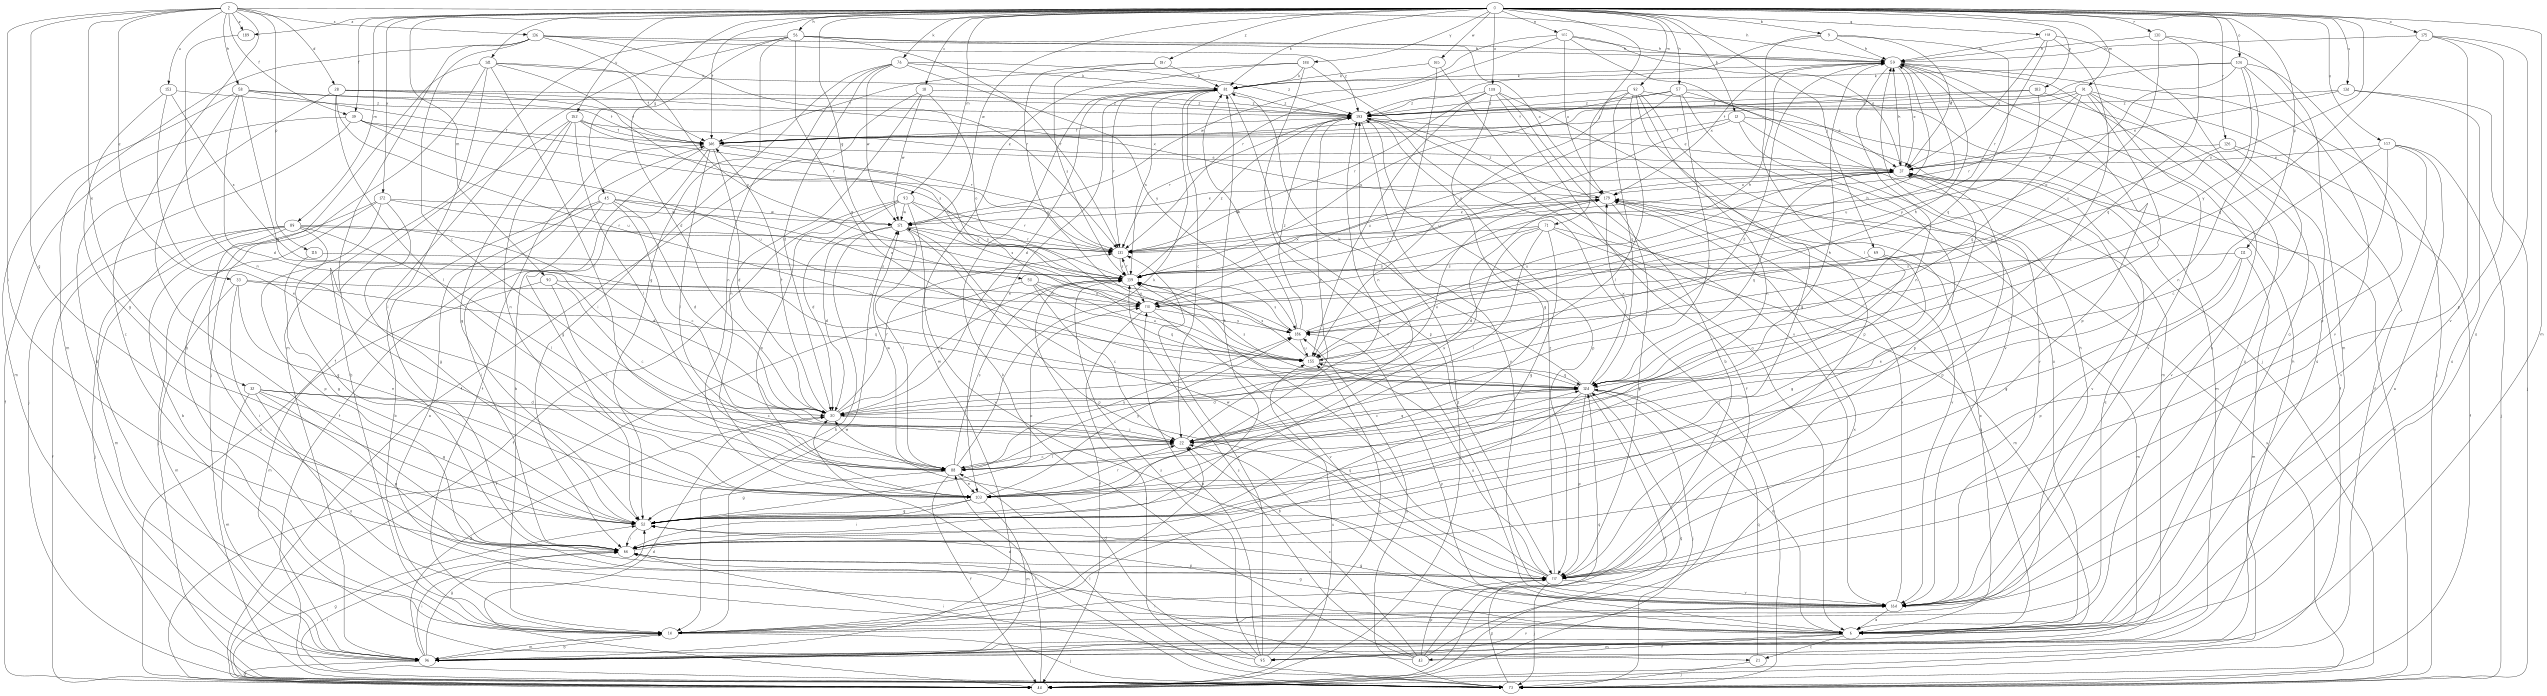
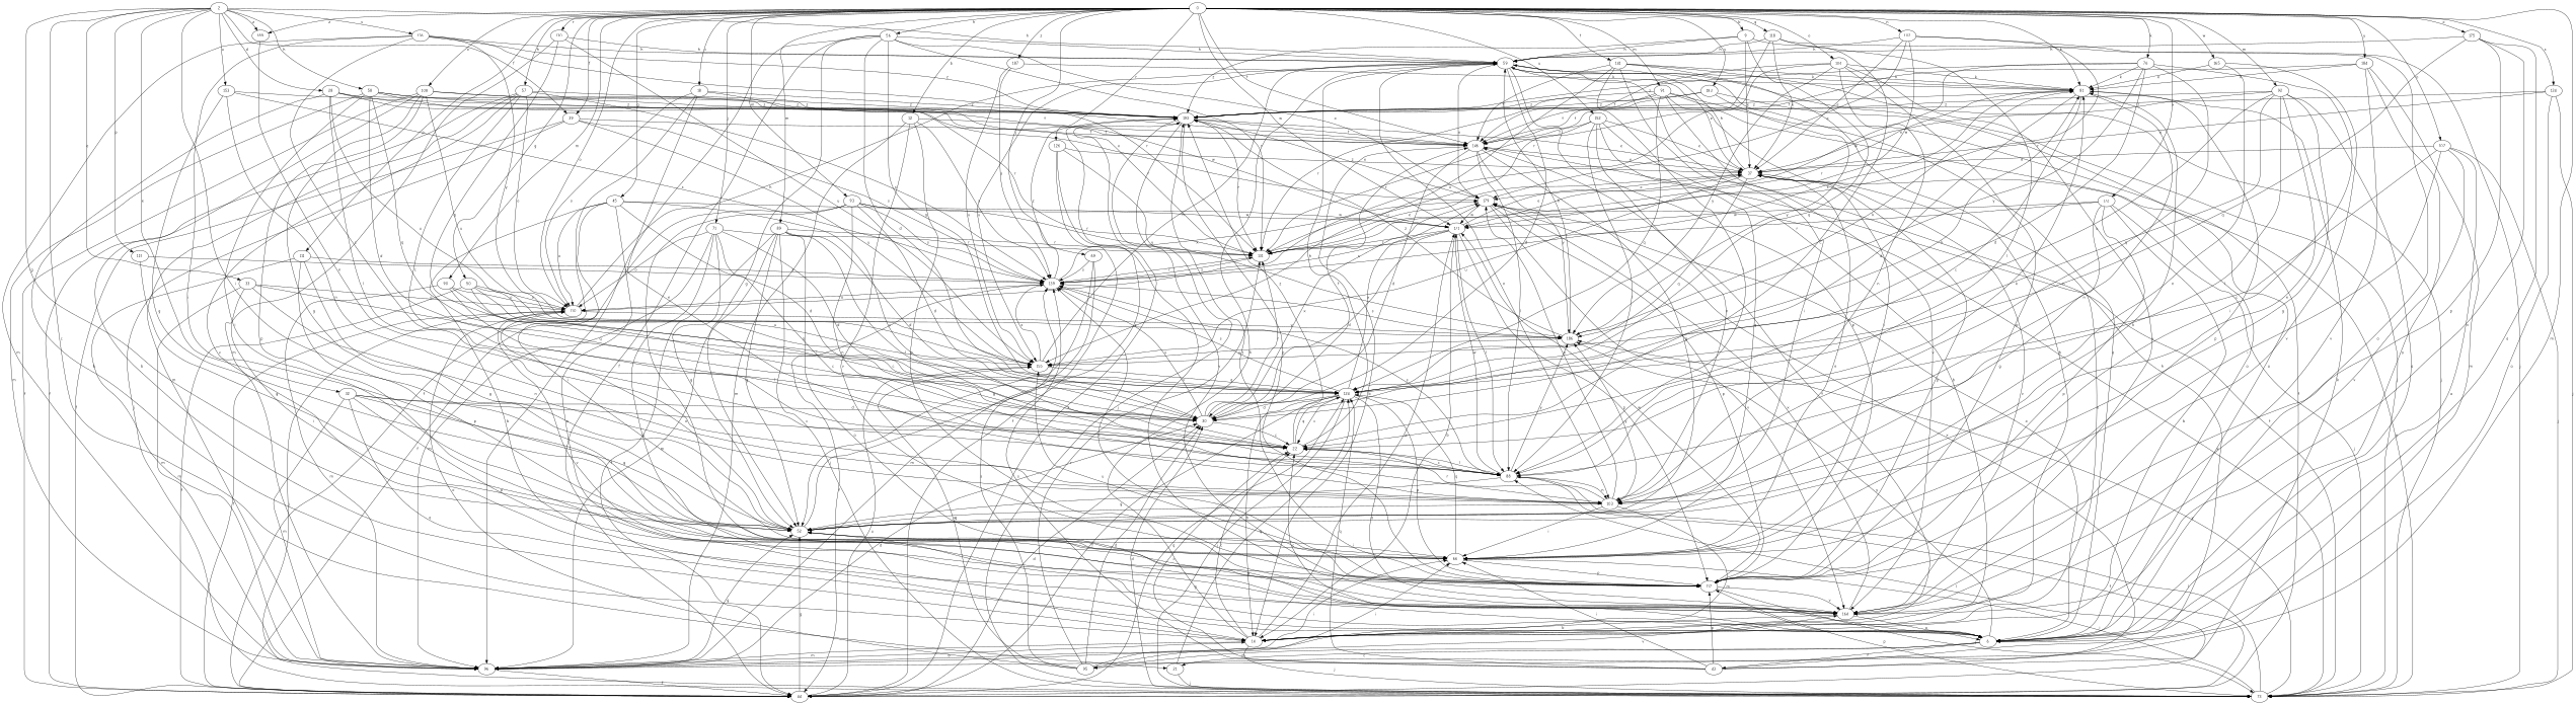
  strict digraph {
    fontname="Comic Neue"
    node [fontname="Comic Neue"]
    edge [fontname="Comic Neue"]
    0
    9
    12
    18
    39
    45
    50
    56
    57
    69
    71
    76
    81
    89
    90
    91
    92
    93
    95
    102
    106
    107
    108
    110
    111
    118
    126
    130
    134
    141
    146
    152
    165
    171
    172
    175
    183
    184
    187
    189
    59
    37
    88
    124
    193
    96
    117
    139
    164
    44
    103
    73
    155
    66
    6
    22
    14
    30
    52
    179
    131
    186
    2
    21
    28
    32
    33
    58
    115
    136
    153
    43
    0 -> 9 [label=b]
    0 -> 12 [label=b]
    0 -> 18 [label=c]
    0 -> 39 [label=f]
    0 -> 45 [label=g]
    0 -> 50 [label=g]
    0 -> 56 [label=h]
    0 -> 57 [label=h]
    0 -> 69 [label=j]
    0 -> 71 [label=j]
    0 -> 76 [label=k]
    0 -> 81 [label=k]
    0 -> 89 [label=m]
    0 -> 90 [label=m]
    0 -> 91 [label=m]
    0 -> 92 [label=m]
    0 -> 93 [label=m]
    0 -> 95 [label=m]
    0 -> 102 [label=n]
    0 -> 106 [label=o]
    0 -> 107 [label=o]
    0 -> 108 [label=o]
    0 -> 110 [label=o]
    0 -> 111 [label=p]
    0 -> 118 [label=q]
    0 -> 126 [label=r]
    0 -> 130 [label=r]
    0 -> 134 [label=s]
    0 -> 141 [label=t]
    0 -> 146 [label=t]
    0 -> 152 [label=u]
    0 -> 165 [label=w]
    0 -> 171 [label=w]
    0 -> 172 [label=x]
    0 -> 175 [label=x]
    0 -> 183 [label=y]
    0 -> 184 [label=y]
    0 -> 187 [label=z]
    0 -> 189 [label=z]
    9 -> 59 [label=h]
    9 -> 37 [label=e]
    9 -> 88 [label=l]
    9 -> 124 [label=q]
    9 -> 193 [label=z]
    12 -> 146 [label=t]
    12 -> 96 [label=m]
    12 -> 117 [label=p]
    12 -> 139 [label=s]
    12 -> 164 [label=v]
    18 -> 110 [label=o]
    18 -> 171 [label=w]
    18 -> 193 [label=z]
    18 -> 44 [label=f]
    18 -> 103 [label=n]
    39 -> 146 [label=t]
    39 -> 139 [label=s]
    39 -> 44 [label=f]
    39 -> 73 [label=j]
    39 -> 155 [label=u]
    45 -> 110 [label=o]
    45 -> 171 [label=w]
    45 -> 66 [label=i]
    45 -> 6 [label=a]
    45 -> 22 [label=c]
    45 -> 14 [label=b]
    45 -> 30 [label=d]
    50 -> 110 [label=o]
    50 -> 124 [label=q]
    50 -> 44 [label=f]
    50 -> 155 [label=u]
    50 -> 22 [label=c]
    56 -> 59 [label=h]
    56 -> 124 [label=q]
    56 -> 96 [label=m]
    56 -> 44 [label=f]
    56 -> 30 [label=d]
    56 -> 52 [label=g]
    56 -> 179 [label=x]
    56 -> 131 [label=r]
    57 -> 110 [label=o]
    57 -> 193 [label=z]
    57 -> 96 [label=m]
    57 -> 139 [label=s]
    57 -> 164 [label=v]
    57 -> 44 [label=f]
    57 -> 22 [label=c]
    69 -> 96 [label=m]
    69 -> 139 [label=s]
    69 -> 52 [label=g]
    71 -> 110 [label=o]
    71 -> 88 [label=l]
    71 -> 96 [label=m]
    71 -> 6 [label=a]
    71 -> 30 [label=d]
    71 -> 52 [label=g]
    71 -> 131 [label=r]
    76 -> 81 [label=k]
    76 -> 171 [label=w]
    76 -> 193 [label=z]
    76 -> 103 [label=n]
    76 -> 66 [label=i]
    76 -> 30 [label=d]
    76 -> 186 [label=y]
    81 -> 193 [label=z]
    81 -> 117 [label=p]
    81 -> 139 [label=s]
    81 -> 103 [label=n]
    81 -> 22 [label=c]
    81 -> 30 [label=d]
    81 -> 131 [label=r]
    89 -> 88 [label=l]
    89 -> 96 [label=m]
    89 -> 44 [label=f]
    89 -> 73 [label=j]
    89 -> 6 [label=a]
    89 -> 30 [label=d]
    89 -> 52 [label=g]
    89 -> 131 [label=r]
    90 -> 110 [label=o]
    90 -> 88 [label=l]
    90 -> 96 [label=m]
    90 -> 22 [label=c]
    91 -> 146 [label=t]
    91 -> 124 [label=q]
    91 -> 193 [label=z]
    91 -> 164 [label=v]
    91 -> 44 [label=f]
    91 -> 66 [label=i]
    91 -> 6 [label=a]
    91 -> 131 [label=r]
    92 -> 37 [label=e]
    92 -> 88 [label=l]
    92 -> 124 [label=q]
    92 -> 193 [label=z]
    92 -> 103 [label=n]
    92 -> 155 [label=u]
    92 -> 6 [label=a]
    92 -> 52 [label=g]
    93 -> 171 [label=w]
    93 -> 139 [label=s]
    93 -> 164 [label=v]
    93 -> 44 [label=f]
    93 -> 103 [label=n]
    93 -> 30 [label=d]
    93 -> 131 [label=r]
    95 -> 110 [label=o]
    95 -> 139 [label=s]
    95 -> 164 [label=v]
    95 -> 155 [label=u]
    95 -> 66 [label=i]
    95 -> 30 [label=d]
    95 -> 131 [label=r]
    102 -> 171 [label=w]
    102 -> 59 [label=h]
    102 -> 37 [label=e]
    102 -> 73 [label=j]
    102 -> 179 [label=x]
    102 -> 131 [label=r]
    106 -> 81 [label=k]
    106 -> 110 [label=o]
    106 -> 146 [label=t]
    106 -> 117 [label=p]
    106 -> 164 [label=v]
    106 -> 103 [label=n]
    106 -> 186 [label=y]
    107 -> 37 [label=e]
    107 -> 164 [label=v]
    107 -> 73 [label=j]
    107 -> 66 [label=i]
    107 -> 6 [label=a]
    107 -> 22 [label=c]
    108 -> 193 [label=z]
    108 -> 117 [label=p]
    108 -> 44 [label=f]
    108 -> 155 [label=u]
    108 -> 14 [label=b]
    108 -> 52 [label=g]
    108 -> 131 [label=r]
    110 -> 59 [label=h]
    110 -> 164 [label=v]
+   110 -> 44 [label=f]
    110 -> 73 [label=j]
    110 -> 186 [label=y]
    111 -> 96 [label=m]
    111 -> 117 [label=p]
    111 -> 139 [label=s]
    111 -> 52 [label=g]
    118 -> 59 [label=h]
    118 -> 37 [label=e]
    118 -> 6 [label=a]
    118 -> 22 [label=c]
    118 -> 131 [label=r]
    126 -> 37 [label=e]
    126 -> 164 [label=v]
    126 -> 44 [label=f]
    126 -> 186 [label=y]
    130 -> 59 [label=h]
    130 -> 124 [label=q]
    130 -> 96 [label=m]
    130 -> 155 [label=u]
    134 -> 37 [label=e]
    134 -> 193 [label=z]
    134 -> 73 [label=j]
    134 -> 6 [label=a]
    141 -> 81 [label=k]
    141 -> 146 [label=t]
    141 -> 88 [label=l]
    141 -> 73 [label=j]
    141 -> 155 [label=u]
    141 -> 66 [label=i]
    141 -> 14 [label=b]
    146 -> 37 [label=e]
    146 -> 88 [label=l]
    146 -> 14 [label=b]
    146 -> 30 [label=d]
    146 -> 52 [label=g]
    146 -> 186 [label=y]
    152 -> 146 [label=t]
    152 -> 37 [label=e]
    152 -> 88 [label=l]
    152 -> 103 [label=n]
    152 -> 14 [label=b]
    152 -> 52 [label=g]
    152 -> 131 [label=r]
    165 -> 81 [label=k]
    165 -> 164 [label=v]
    165 -> 103 [label=n]
    171 -> 37 [label=e]
    171 -> 88 [label=l]
    171 -> 117 [label=p]
    171 -> 139 [label=s]
    171 -> 14 [label=b]
    171 -> 30 [label=d]
    171 -> 131 [label=r]
    172 -> 171 [label=w]
    172 -> 117 [label=p]
    172 -> 73 [label=j]
    172 -> 14 [label=b]
    172 -> 52 [label=g]
    172 -> 131 [label=r]
    175 -> 59 [label=h]
    175 -> 124 [label=q]
    175 -> 117 [label=p]
    175 -> 164 [label=v]
    175 -> 6 [label=a]
    183 -> 146 [label=t]
    183 -> 193 [label=z]
    183 -> 6 [label=a]
    183 -> 186 [label=y]
    184 -> 81 [label=k]
    184 -> 146 [label=t]
    184 -> 96 [label=m]
    184 -> 164 [label=v]
    184 -> 6 [label=a]
    187 -> 81 [label=k]
    187 -> 139 [label=s]
    187 -> 155 [label=u]
    189 -> 103 [label=n]
    59 -> 81 [label=k]
    59 -> 37 [label=e]
    59 -> 117 [label=p]
    59 -> 103 [label=n]
    59 -> 73 [label=j]
    59 -> 155 [label=u]
    59 -> 6 [label=a]
    59 -> 30 [label=d]
    59 -> 179 [label=x]
    37 -> 59 [label=h]
    37 -> 124 [label=q]
    37 -> 117 [label=p]
    37 -> 164 [label=v]
    37 -> 155 [label=u]
    37 -> 179 [label=x]
    88 -> 81 [label=k]
    88 -> 171 [label=w]
    88 -> 139 [label=s]
    88 -> 44 [label=f]
    88 -> 103 [label=n]
    88 -> 22 [label=c]
    88 -> 52 [label=g]
    88 -> 186 [label=y]
    124 -> 81 [label=k]
    124 -> 117 [label=p]
    124 -> 139 [label=s]
    124 -> 44 [label=f]
    124 -> 73 [label=j]
    124 -> 6 [label=a]
    124 -> 22 [label=c]
    124 -> 14 [label=b]
    124 -> 30 [label=d]
    124 -> 179 [label=x]
    193 -> 146 [label=t]
    193 -> 37 [label=e]
    193 -> 117 [label=p]
    193 -> 164 [label=v]
    193 -> 73 [label=j]
    193 -> 131 [label=r]
    96 -> 44 [label=f]
    96 -> 66 [label=i]
    96 -> 14 [label=b]
    96 -> 30 [label=d]
    96 -> 52 [label=g]
    117 -> 171 [label=w]
    117 -> 193 [label=z]
    117 -> 139 [label=s]
    117 -> 164 [label=v]
    117 -> 73 [label=j]
    117 -> 155 [label=u]
    139 -> 110 [label=o]
    139 -> 193 [label=z]
    139 -> 44 [label=f]
    139 -> 179 [label=x]
    139 -> 131 [label=r]
    164 -> 6 [label=a]
    164 -> 14 [label=b]
    164 -> 52 [label=g]
    164 -> 179 [label=x]
    44 -> 88 [label=l]
    44 -> 124 [label=q]
    44 -> 193 [label=z]
    44 -> 155 [label=u]
    44 -> 30 [label=d]
    44 -> 52 [label=g]
    103 -> 96 [label=m]
    103 -> 66 [label=i]
    103 -> 22 [label=r]
    103 -> 52 [label=g]
    103 -> 179 [label=x]
    103 -> 186 [label=y]
    73 -> 146 [label=t]
    73 -> 37 [label=e]
    73 -> 88 [label=l]
    73 -> 117 [label=p]
    73 -> 66 [label=i]
    73 -> 30 [label=d]
    73 -> 179 [label=x]
    73 -> 186 [label=y]
    155 -> 59 [label=h]
    155 -> 124 [label=q]
    155 -> 139 [label=s]
    66 -> 81 [label=k]
    66 -> 37 [label=e]
    66 -> 124 [label=q]
    66 -> 117 [label=p]
    6 -> 95 [label=m]
    6 -> 22 [label=c]
    6 -> 52 [label=g]
    6 -> 179 [label=x]
    6 -> 186 [label=y]
    6 -> 21 [label=c]
    6 -> 43 [label=f]
    22 -> 59 [label=h]
    22 -> 88 [label=l]
    22 -> 124 [label=q]
    22 -> 193 [label=z]
    14 -> 146 [label=t]
    14 -> 171 [label=w]
    14 -> 59 [label=h]
    14 -> 37 [label=e]
    14 -> 96 [label=m]
    14 -> 73 [label=j]
    14 -> 22 [label=c]
    30 -> 146 [label=t]
    30 -> 139 [label=s]
    30 -> 22 [label=c]
    30 -> 179 [label=x]
    30 -> 131 [label=r]
    52 -> 110 [label=o]
    52 -> 193 [label=z]
    52 -> 66 [label=i]
    179 -> 171 [label=w]
    179 -> 193 [label=z]
    179 -> 117 [label=p]
    179 -> 164 [label=v]
    131 -> 37 [label=e]
    131 -> 139 [label=s]
    186 -> 81 [label=k]
    186 -> 59 [label=h]
    186 -> 193 [label=z]
    186 -> 139 [label=s]
    186 -> 155 [label=u]
    2 -> 39 [label=f]
    2 -> 189 [label=z]
    2 -> 59 [label=h]
    2 -> 66 [label=i]
    2 -> 52 [label=g]
    2 -> 21 [label=c]
    2 -> 28 [label=d]
    2 -> 32 [label=e]
    2 -> 33 [label=e]
    2 -> 58 [label=h]
    2 -> 115 [label=p]
    2 -> 136 [label=s]
    2 -> 153 [label=u]
    21 -> 124 [label=q]
    21 -> 73 [label=j]
    28 -> 146 [label=t]
    28 -> 88 [label=l]
    28 -> 193 [label=z]
    28 -> 155 [label=u]
    28 -> 14 [label=b]
    28 -> 179 [label=x]
    32 -> 96 [label=m]
    32 -> 117 [label=p]
    32 -> 6 [label=a]
    32 -> 22 [label=c]
    32 -> 30 [label=d]
    32 -> 52 [label=g]
    33 -> 110 [label=o]
    33 -> 124 [label=q]
    33 -> 96 [label=m]
    33 -> 103 [label=n]
    33 -> 66 [label=i]
    58 -> 146 [label=t]
    58 -> 124 [label=q]
    58 -> 193 [label=z]
    58 -> 96 [label=m]
    58 -> 66 [label=i]
    58 -> 30 [label=d]
    58 -> 131 [label=r]
    115 -> 139 [label=s]
    115 -> 52 [label=g]
    136 -> 59 [label=h]
    136 -> 193 [label=z]
    136 -> 96 [label=m]
    136 -> 66 [label=i]
    136 -> 22 [label=c]
    136 -> 131 [label=r]
    136 -> 186 [label=y]
    153 -> 193 [label=z]
    153 -> 139 [label=s]
    153 -> 103 [label=n]
    153 -> 52 [label=g]
    43 -> 81 [label=k]
    43 -> 59 [label=h]
    43 -> 124 [label=q]
    43 -> 117 [label=p]
    43 -> 139 [label=s]
    43 -> 66 [label=i]
    43 -> 22 [label=c]
    43 -> 179 [label=x]
  }
